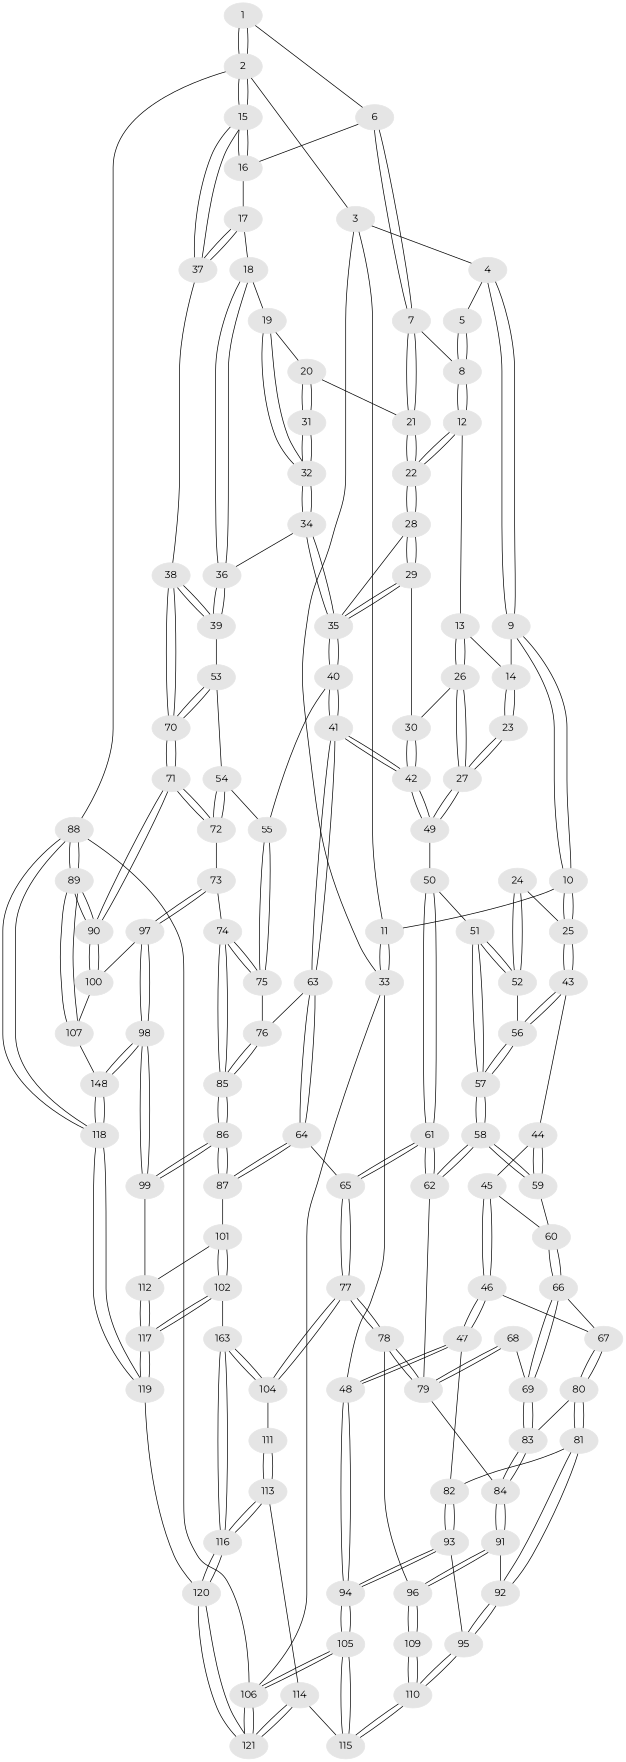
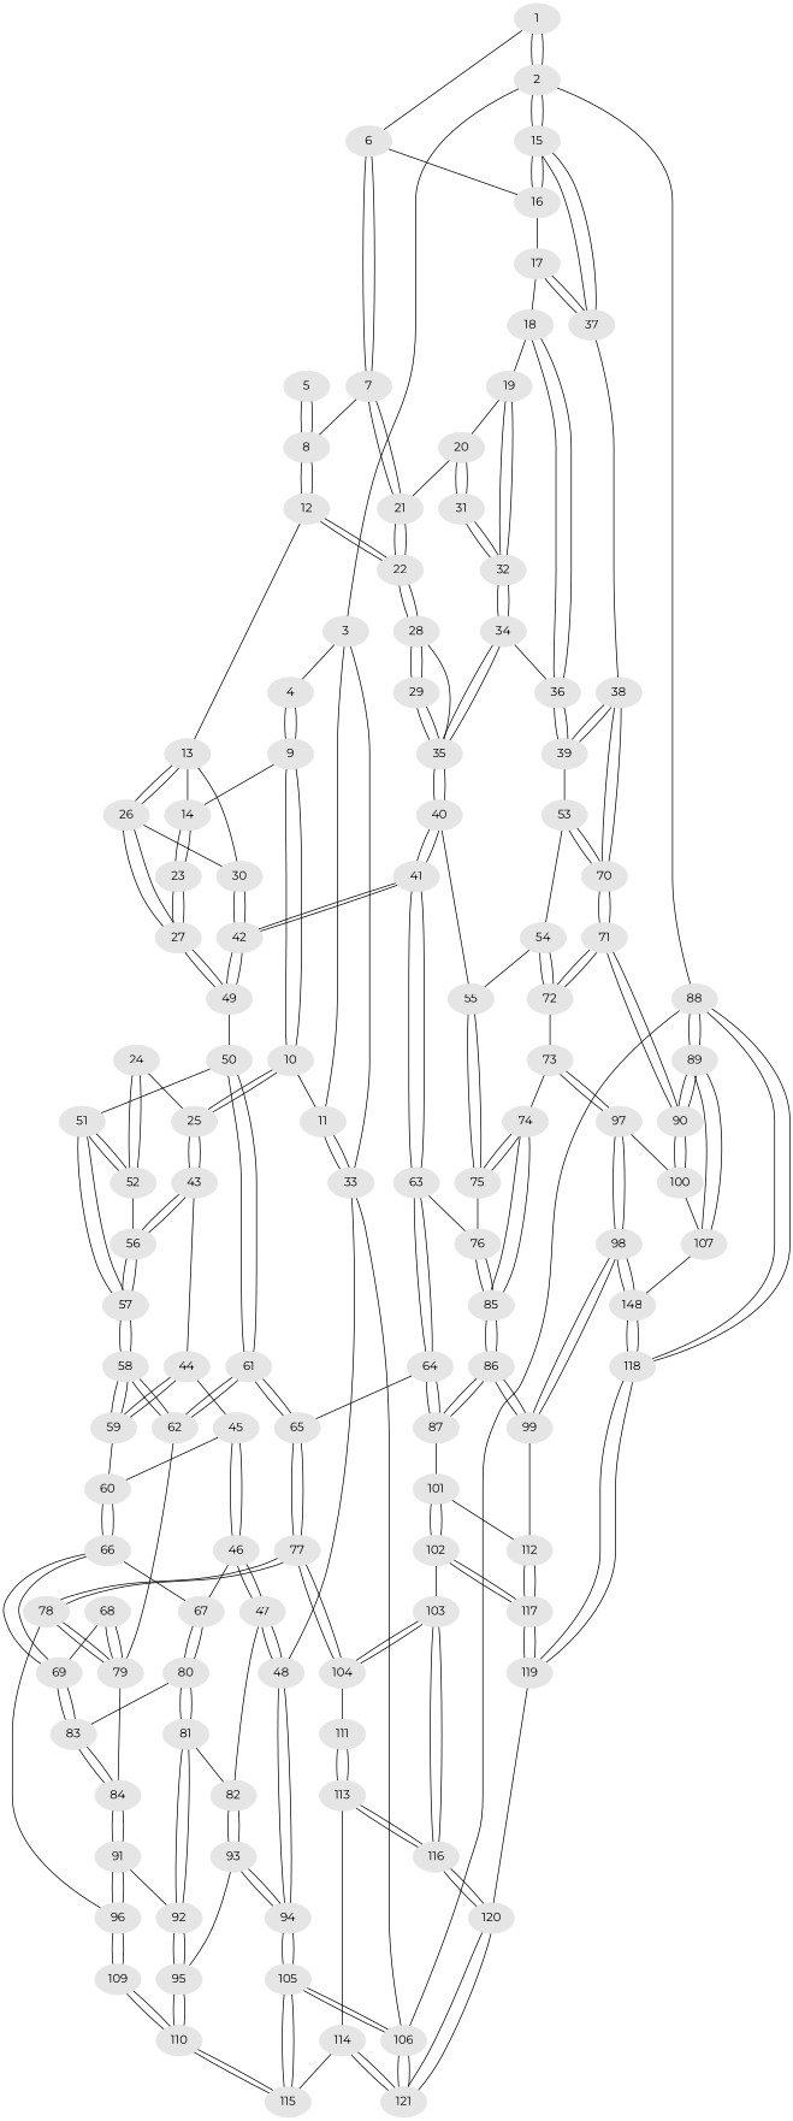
  graph {
    fontname=Montserrat
    node [color=gray90 fontname=Montserrat style=filled]
    edge [fontname=Montserrat]
    1
    2
    6
    3
    15
    88
    7
    16
    4
    11
    33
    37
    106
    89
    118
    5
    9
    48
    8
    10
    14
    12
    21
    17
    22
    13
    25
    23
    43
    26
    28
    27
    30
    38
    18
    19
    36
    20
    32
    39
    31
    34
    29
    35
    24
    52
    49
    56
    44
    42
    50
    40
    94
    121
    41
    55
    53
    70
    71
    54
    63
    75
    64
    76
    45
    59
    57
    46
    60
    47
    67
    66
    82
    80
    93
    105
    51
    61
    62
    65
    58
    72
    73
    79
    69
    77
    68
    87
    85
    101
    78
    104
    83
    81
    84
    90
    100
    74
    97
    98
    86
    96
    111
    109
    91
    92
    95
    99
    112
    102
    107
    119
    n113 [label=148]
    110
    115
    117
-   103 [label=163]
+   103
    116
    120
    113
    114
    1 -- 2
    1 -- 2
    1 -- 6
    2 -- 3
    2 -- 15
    2 -- 15
    2 -- 88
    6 -- 7
    6 -- 7
    6 -- 16
    3 -- 4
    3 -- 11
    3 -- 33
    15 -- 16
    15 -- 16
    15 -- 37
    15 -- 37
    88 -- 106
    88 -- 89
    88 -- 89
    88 -- 118
    88 -- 118
    7 -- 8
    7 -- 21
    7 -- 21
    16 -- 17
-   4 -- 5
    4 -- 9
    4 -- 9
    11 -- 33
    11 -- 33
    33 -- 106
    33 -- 48
    37 -- 38
    106 -- 121
    106 -- 121
    89 -- 90
    89 -- 90
    89 -- 107
    89 -- 107
    118 -- 119
    118 -- 119
    5 -- 8
    5 -- 8
    9 -- 10
    9 -- 10
    9 -- 14
    48 -- 94
    48 -- 94
    8 -- 12
    8 -- 12
    10 -- 11
    10 -- 25
    10 -- 25
    14 -- 23
    14 -- 23
    12 -- 22
    12 -- 22
    12 -- 13
    21 -- 22
    21 -- 22
    17 -- 37
    17 -- 37
    17 -- 18
    22 -- 28
    22 -- 28
    13 -- 14
    13 -- 26
    13 -- 26
    25 -- 43
    25 -- 43
    23 -- 27
    23 -- 27
    43 -- 56
    43 -- 56
    43 -- 44
    26 -- 27
    26 -- 27
    26 -- 30
    28 -- 29
    28 -- 29
    28 -- 35
    27 -- 49
    27 -- 49
    30 -- 42
    30 -- 42
    38 -- 39
    38 -- 39
    38 -- 70
    38 -- 70
    18 -- 19
    18 -- 36
    18 -- 36
    19 -- 20
    19 -- 32
    19 -- 32
    36 -- 39
    36 -- 39
    20 -- 21
    20 -- 31
    20 -- 31
    32 -- 34
    32 -- 34
    39 -- 53
    31 -- 32
    31 -- 32
    34 -- 36
    34 -- 35
    34 -- 35
-   29 -- 30
+   13 -- 30
    29 -- 35
    29 -- 35
    35 -- 40
    35 -- 40
    24 -- 25
    24 -- 52
    24 -- 52
    52 -- 56
    49 -- 50
    56 -- 57
    56 -- 57
    44 -- 45
    44 -- 59
    44 -- 59
    42 -- 49
    42 -- 49
    50 -- 51
    50 -- 61
    50 -- 61
    40 -- 41
    40 -- 41
    40 -- 55
    94 -- 105
    94 -- 105
    41 -- 42
    41 -- 42
    41 -- 63
    41 -- 63
    55 -- 75
    55 -- 75
    53 -- 70
    53 -- 70
    53 -- 54
    70 -- 71
    70 -- 71
    71 -- 72
    71 -- 72
    71 -- 90
    71 -- 90
    54 -- 55
    54 -- 72
    54 -- 72
    63 -- 64
    63 -- 64
    63 -- 76
    75 -- 76
    64 -- 65
    64 -- 87
    64 -- 87
    76 -- 85
    76 -- 85
    45 -- 46
    45 -- 46
    45 -- 60
    59 -- 60
    57 -- 58
    57 -- 58
    46 -- 47
    46 -- 47
    46 -- 67
    60 -- 66
    60 -- 66
    47 -- 48
    47 -- 48
    47 -- 82
    67 -- 80
    67 -- 80
    66 -- 67
    66 -- 69
    66 -- 69
    82 -- 93
    82 -- 93
    80 -- 83
    80 -- 81
    80 -- 81
    93 -- 94
    93 -- 94
    93 -- 95
    105 -- 106
    105 -- 106
    105 -- 115
    105 -- 115
    51 -- 52
    51 -- 52
    51 -- 57
    51 -- 57
    61 -- 62
    61 -- 62
    61 -- 65
    61 -- 65
    62 -- 79
    65 -- 77
    65 -- 77
    58 -- 59
    58 -- 59
    58 -- 62
    58 -- 62
    72 -- 73
    73 -- 74
    73 -- 97
    73 -- 97
    79 -- 84
    69 -- 83
    69 -- 83
    77 -- 78
    77 -- 78
    77 -- 104
    77 -- 104
    68 -- 79
    68 -- 79
    68 -- 69
    87 -- 101
    85 -- 86
    85 -- 86
    101 -- 112
    101 -- 102
    101 -- 102
    78 -- 79
    78 -- 79
    78 -- 96
    104 -- 111
    83 -- 84
    83 -- 84
    81 -- 82
    81 -- 92
    81 -- 92
    84 -- 91
    84 -- 91
    90 -- 100
    90 -- 100
    100 -- 107
    74 -- 75
    74 -- 75
    74 -- 85
    74 -- 85
    97 -- 100
    97 -- 98
    97 -- 98
    98 -- 99
    98 -- 99
    98 -- n113
    98 -- n113
    86 -- 87
    86 -- 87
    86 -- 99
    86 -- 99
    96 -- 109
    96 -- 109
    111 -- 113
    111 -- 113
    109 -- 110
    109 -- 110
    91 -- 96
    91 -- 96
    91 -- 92
    92 -- 95
    92 -- 95
    95 -- 110
    95 -- 110
    99 -- 112
    112 -- 117
    112 -- 117
    102 -- 117
    102 -- 117
    102 -- 103
    107 -- n113
    119 -- 120
    n113 -- 118
    n113 -- 118
    110 -- 115
    110 -- 115
    117 -- 119
    117 -- 119
    103 -- 104
    103 -- 104
    103 -- 116
    103 -- 116
    116 -- 120
    116 -- 120
    120 -- 121
    120 -- 121
    113 -- 116
    113 -- 116
    113 -- 114
    114 -- 121
    114 -- 121
    114 -- 115
  }
